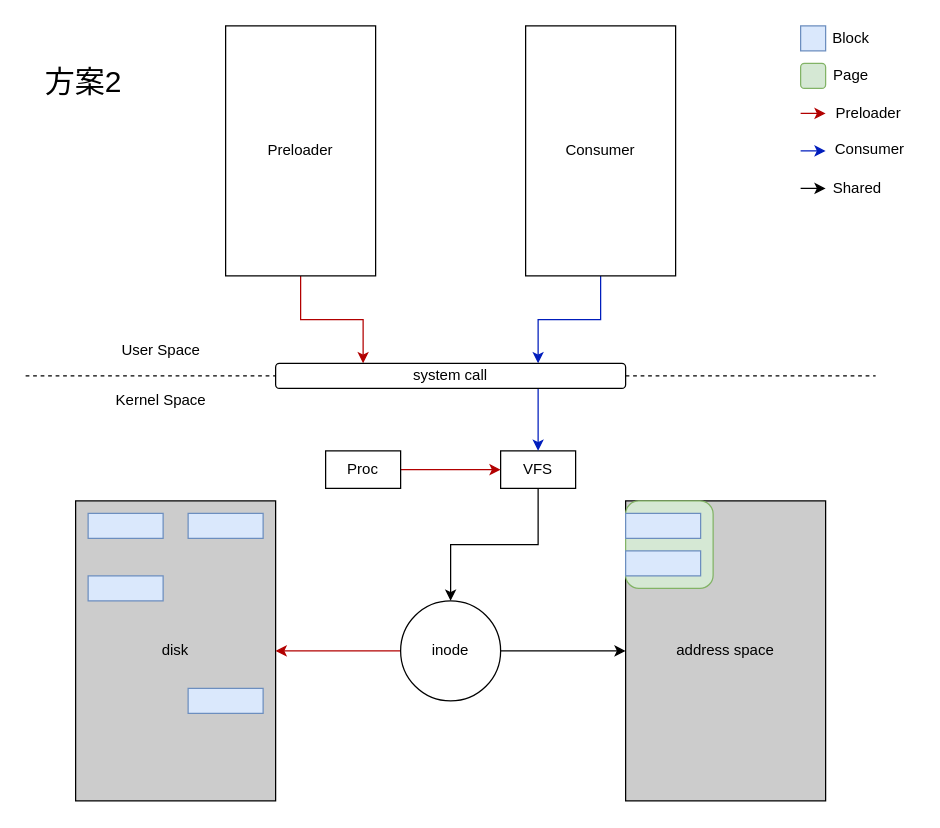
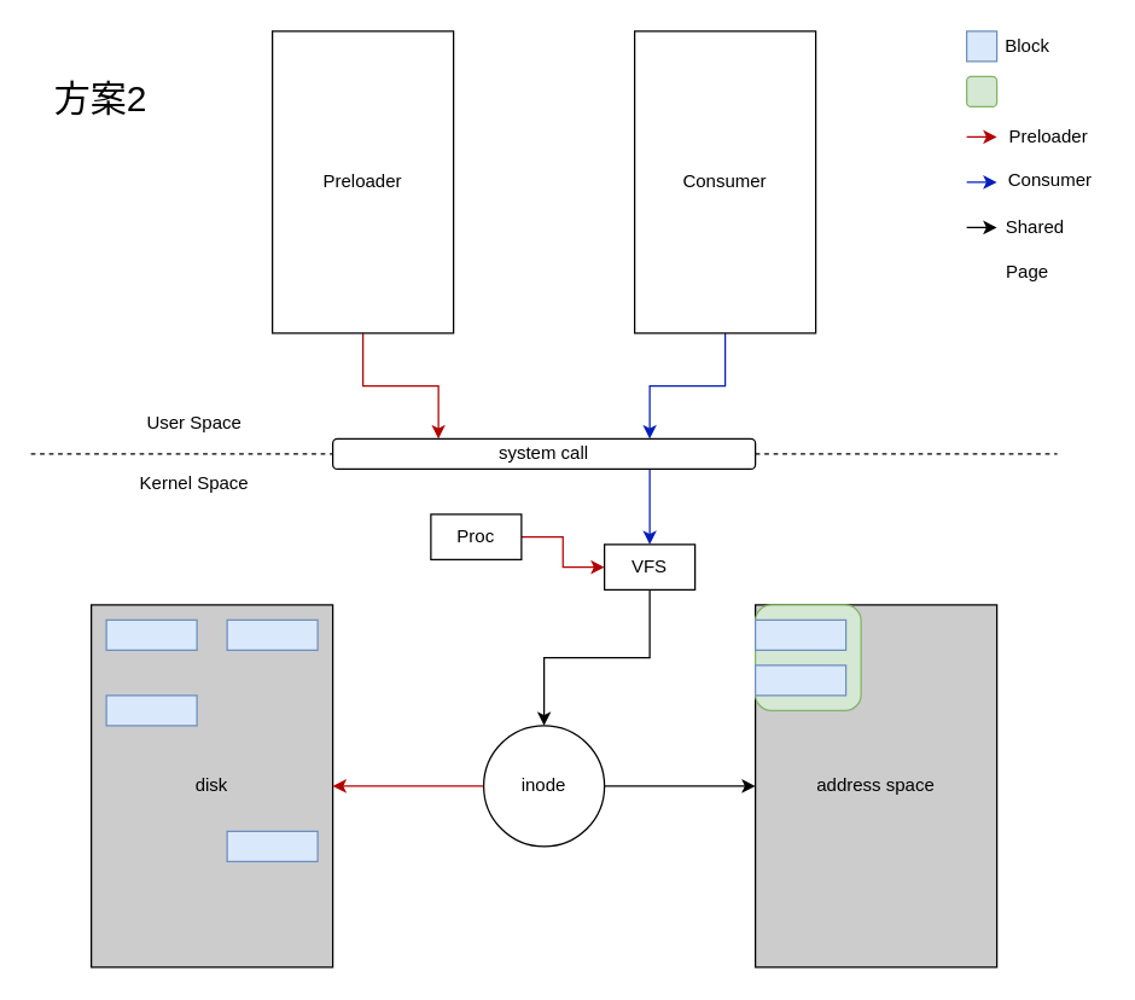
  <mxCell id="0" />
  <mxCell id="1" parent="0" />
  <mxCell id="2" value="address space" style="rounded=0;whiteSpace=wrap;html=1;fillColor=#CCCCCC;" parent="1" vertex="1"><mxGeometry x="500" y="400" width="160" height="240" as="geometry" /></mxCell>
  <mxCell id="3" value="" style="rounded=1;whiteSpace=wrap;html=1;fillColor=#d5e8d4;strokeColor=#82b366;" parent="1" vertex="1"><mxGeometry x="500" y="400" width="70" height="70" as="geometry" /></mxCell>
  <mxCell id="4" value="" style="endArrow=none;dashed=1;html=1;" parent="1" edge="1"><mxGeometry width="50" height="50" relative="1" as="geometry"><mxPoint x="20" y="300" as="sourcePoint" /><mxPoint x="700" y="300" as="targetPoint" /></mxGeometry></mxCell>
  <mxCell id="5" style="edgeStyle=orthogonalEdgeStyle;rounded=0;orthogonalLoop=1;jettySize=auto;html=1;exitX=0.5;exitY=1;exitDx=0;exitDy=0;entryX=0.5;entryY=0;entryDx=0;entryDy=0;" parent="1" source="6" target="19" edge="1"><mxGeometry relative="1" as="geometry" /></mxCell>
  <mxCell id="6" value="VFS" style="rounded=0;whiteSpace=wrap;html=1;" parent="1" vertex="1"><mxGeometry x="400" y="360" width="60" height="30" as="geometry" /></mxCell>
  <mxCell id="7" style="edgeStyle=orthogonalEdgeStyle;rounded=0;orthogonalLoop=1;jettySize=auto;html=1;exitX=0.5;exitY=1;exitDx=0;exitDy=0;entryX=0.25;entryY=0;entryDx=0;entryDy=0;fillColor=#e51400;strokeColor=#B20000;" parent="1" source="8" target="16" edge="1"><mxGeometry relative="1" as="geometry" /></mxCell>
  <mxCell id="8" value="Preloader" style="rounded=0;whiteSpace=wrap;html=1;" parent="1" vertex="1"><mxGeometry x="180" y="20" width="120" height="200" as="geometry" /></mxCell>
  <mxCell id="9" value="User Space" style="text;html=1;align=center;verticalAlign=middle;resizable=0;points=[];;autosize=1;" parent="1" vertex="1"><mxGeometry x="88" y="270" width="80" height="20" as="geometry" /></mxCell>
  <mxCell id="10" value="Kernel Space" style="text;html=1;align=center;verticalAlign=middle;resizable=0;points=[];;autosize=1;" parent="1" vertex="1"><mxGeometry x="83" y="310" width="90" height="20" as="geometry" /></mxCell>
  <mxCell id="11" style="edgeStyle=orthogonalEdgeStyle;rounded=0;orthogonalLoop=1;jettySize=auto;html=1;exitX=0.5;exitY=1;exitDx=0;exitDy=0;entryX=0.75;entryY=0;entryDx=0;entryDy=0;fillColor=#0050ef;strokeColor=#001DBC;" parent="1" source="12" target="16" edge="1"><mxGeometry relative="1" as="geometry" /></mxCell>
  <mxCell id="12" value="Consumer" style="rounded=0;whiteSpace=wrap;html=1;" parent="1" vertex="1"><mxGeometry x="420" y="20" width="120" height="200" as="geometry" /></mxCell>
  <mxCell id="13" value="方案2" style="text;html=1;align=center;verticalAlign=middle;resizable=0;points=[];;autosize=1;fontSize=24;" parent="1" vertex="1"><mxGeometry x="26" y="50" width="80" height="30" as="geometry" /></mxCell>
  <mxCell id="14" value="disk" style="rounded=0;whiteSpace=wrap;html=1;fillColor=#CCCCCC;" parent="1" vertex="1"><mxGeometry x="60" y="400" width="160" height="240" as="geometry" /></mxCell>
  <mxCell id="15" style="edgeStyle=orthogonalEdgeStyle;rounded=0;orthogonalLoop=1;jettySize=auto;html=1;exitX=0.75;exitY=1;exitDx=0;exitDy=0;entryX=0.5;entryY=0;entryDx=0;entryDy=0;fillColor=#0050ef;strokeColor=#001DBC;" parent="1" source="16" target="6" edge="1"><mxGeometry relative="1" as="geometry" /></mxCell>
  <mxCell id="16" value="system call" style="rounded=1;whiteSpace=wrap;html=1;" parent="1" vertex="1"><mxGeometry x="220" y="290" width="280" height="20" as="geometry" /></mxCell>
  <mxCell id="17" style="edgeStyle=orthogonalEdgeStyle;rounded=0;orthogonalLoop=1;jettySize=auto;html=1;exitX=0;exitY=0.5;exitDx=0;exitDy=0;entryX=1;entryY=0.5;entryDx=0;entryDy=0;fillColor=#e51400;strokeColor=#B20000;" parent="1" source="19" target="14" edge="1"><mxGeometry relative="1" as="geometry" /></mxCell>
  <mxCell id="18" style="edgeStyle=orthogonalEdgeStyle;rounded=0;orthogonalLoop=1;jettySize=auto;html=1;exitX=1;exitY=0.5;exitDx=0;exitDy=0;entryX=0;entryY=0.5;entryDx=0;entryDy=0;" parent="1" source="19" target="2" edge="1"><mxGeometry relative="1" as="geometry" /></mxCell>
  <mxCell id="19" value="inode" style="ellipse;whiteSpace=wrap;html=1;aspect=fixed;" parent="1" vertex="1"><mxGeometry x="320" y="480" width="80" height="80" as="geometry" /></mxCell>
  <mxCell id="20" value="" style="rounded=0;whiteSpace=wrap;html=1;fillColor=#dae8fc;strokeColor=#6c8ebf;" parent="1" vertex="1"><mxGeometry x="70" y="410" width="60" height="20" as="geometry" /></mxCell>
  <mxCell id="21" value="" style="rounded=0;whiteSpace=wrap;html=1;fillColor=#dae8fc;strokeColor=#6c8ebf;" parent="1" vertex="1"><mxGeometry x="150" y="550" width="60" height="20" as="geometry" /></mxCell>
  <mxCell id="22" value="" style="rounded=0;whiteSpace=wrap;html=1;fillColor=#dae8fc;strokeColor=#6c8ebf;" parent="1" vertex="1"><mxGeometry x="70" y="460" width="60" height="20" as="geometry" /></mxCell>
  <mxCell id="23" value="" style="rounded=0;whiteSpace=wrap;html=1;fillColor=#dae8fc;strokeColor=#6c8ebf;" parent="1" vertex="1"><mxGeometry x="150" y="410" width="60" height="20" as="geometry" /></mxCell>
  <mxCell id="24" value="" style="rounded=0;whiteSpace=wrap;html=1;fillColor=#dae8fc;strokeColor=#6c8ebf;" parent="1" vertex="1"><mxGeometry x="500" y="410" width="60" height="20" as="geometry" /></mxCell>
  <mxCell id="25" value="" style="rounded=0;whiteSpace=wrap;html=1;fillColor=#dae8fc;strokeColor=#6c8ebf;" parent="1" vertex="1"><mxGeometry x="500" y="440" width="60" height="20" as="geometry" /></mxCell>
  <mxCell id="26" value="" style="rounded=0;whiteSpace=wrap;html=1;fillColor=#dae8fc;strokeColor=#6c8ebf;" parent="1" vertex="1"><mxGeometry x="640" y="20" width="20" height="20" as="geometry" /></mxCell>
  <mxCell id="27" value="" style="rounded=1;whiteSpace=wrap;html=1;fillColor=#d5e8d4;strokeColor=#82b366;" parent="1" vertex="1"><mxGeometry x="640" y="50" width="20" height="20" as="geometry" /></mxCell>
  <mxCell id="28" value="Block" style="text;html=1;align=center;verticalAlign=middle;resizable=0;points=[];;autosize=1;" parent="1" vertex="1"><mxGeometry x="660" y="20" width="40" height="20" as="geometry" /></mxCell>
- <mxCell id="29" value="Page" style="text;html=1;align=center;verticalAlign=middle;resizable=0;points=[];;autosize=1;" parent="1" vertex="1"><mxGeometry x="660" y="50" width="40" height="20" as="geometry" /></mxCell>
+ <mxCell id="29" value="Page" style="text;html=1;align=center;verticalAlign=middle;resizable=0;points=[];;autosize=1;" parent="1" vertex="1"><mxGeometry x="660" y="170" width="40" height="20" as="geometry" /></mxCell>
  <mxCell id="30" style="edgeStyle=orthogonalEdgeStyle;rounded=0;orthogonalLoop=1;jettySize=auto;html=1;exitX=1;exitY=0.5;exitDx=0;exitDy=0;entryX=0;entryY=0.5;entryDx=0;entryDy=0;fillColor=#e51400;strokeColor=#B20000;" parent="1" source="31" target="6" edge="1"><mxGeometry relative="1" as="geometry" /></mxCell>
- <mxCell id="31" value="Proc" style="rounded=0;whiteSpace=wrap;html=1;" parent="1" vertex="1"><mxGeometry x="260" y="360" width="60" height="30" as="geometry" /></mxCell>
+ <mxCell id="31" value="Proc" style="rounded=0;whiteSpace=wrap;html=1;" parent="1" vertex="1"><mxGeometry x="285" y="340" width="60" height="30" as="geometry" /></mxCell>
  <mxCell id="32" style="edgeStyle=orthogonalEdgeStyle;rounded=0;orthogonalLoop=1;jettySize=auto;html=1;fillColor=#e51400;strokeColor=#B20000;" parent="1" edge="1"><mxGeometry relative="1" as="geometry"><mxPoint x="640" y="90" as="sourcePoint" /><mxPoint x="660" y="90" as="targetPoint" /></mxGeometry></mxCell>
  <mxCell id="33" value="Preloader" style="text;html=1;align=center;verticalAlign=middle;resizable=0;points=[];;autosize=1;" parent="1" vertex="1"><mxGeometry x="659" y="80" width="70" height="20" as="geometry" /></mxCell>
  <mxCell id="34" style="edgeStyle=orthogonalEdgeStyle;rounded=0;orthogonalLoop=1;jettySize=auto;html=1;fillColor=#0050ef;strokeColor=#001DBC;" parent="1" edge="1"><mxGeometry relative="1" as="geometry"><mxPoint x="640" y="120" as="sourcePoint" /><mxPoint x="660" y="120" as="targetPoint" /></mxGeometry></mxCell>
  <mxCell id="35" value="Consumer" style="text;html=1;align=center;verticalAlign=middle;resizable=0;points=[];;autosize=1;" parent="1" vertex="1"><mxGeometry x="660" y="109" width="70" height="20" as="geometry" /></mxCell>
  <mxCell id="36" value="Shared" style="text;html=1;align=center;verticalAlign=middle;resizable=0;points=[];;autosize=1;" parent="1" vertex="1"><mxGeometry x="660" y="140" width="50" height="20" as="geometry" /></mxCell>
  <mxCell id="37" style="edgeStyle=orthogonalEdgeStyle;rounded=0;orthogonalLoop=1;jettySize=auto;html=1;fillColor=#0050ef;strokeColor=#000000;" parent="1" edge="1"><mxGeometry relative="1" as="geometry"><mxPoint x="640" y="150" as="sourcePoint" /><mxPoint x="660" y="150" as="targetPoint" /></mxGeometry></mxCell>
